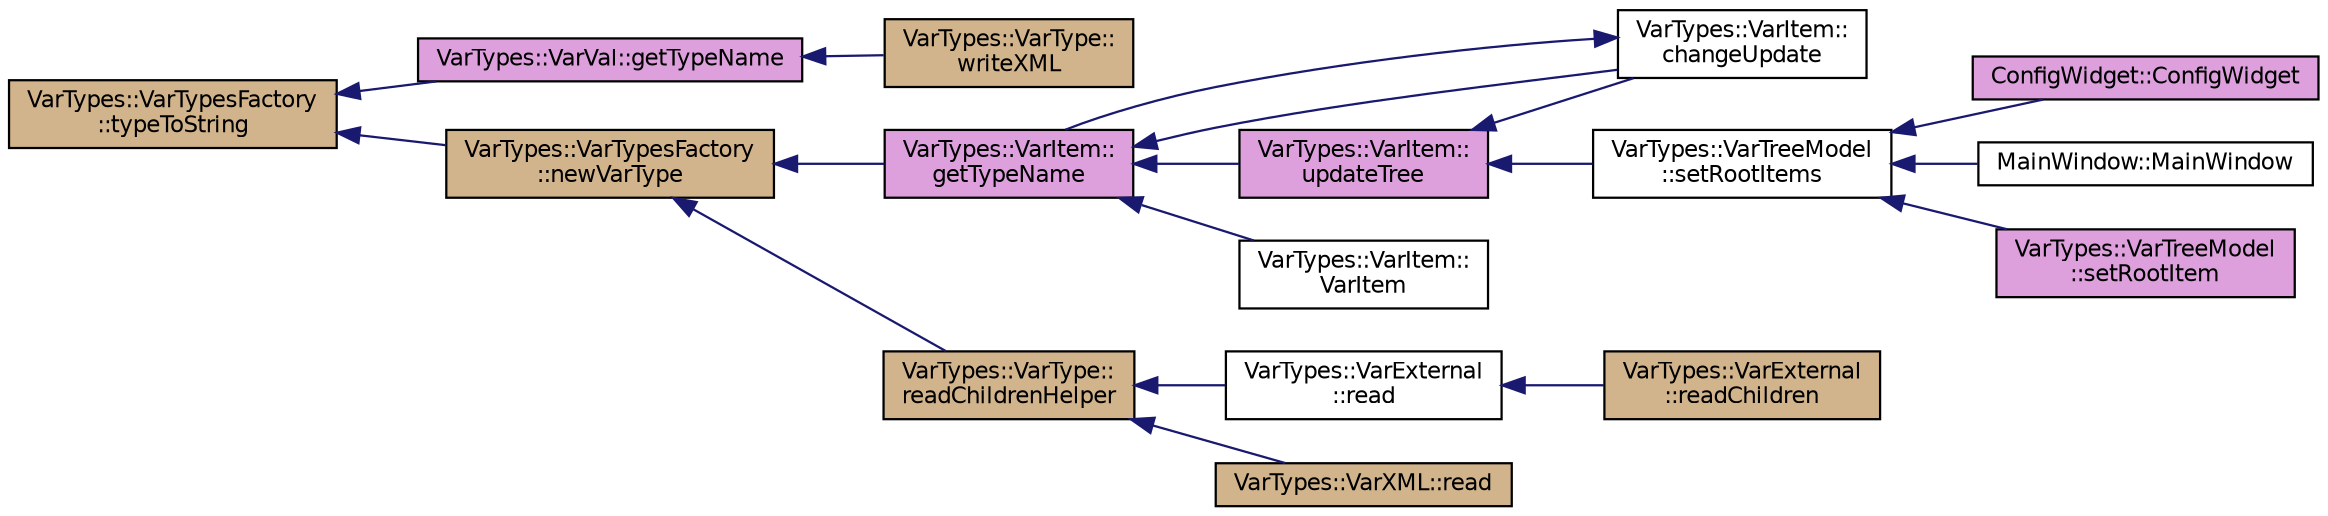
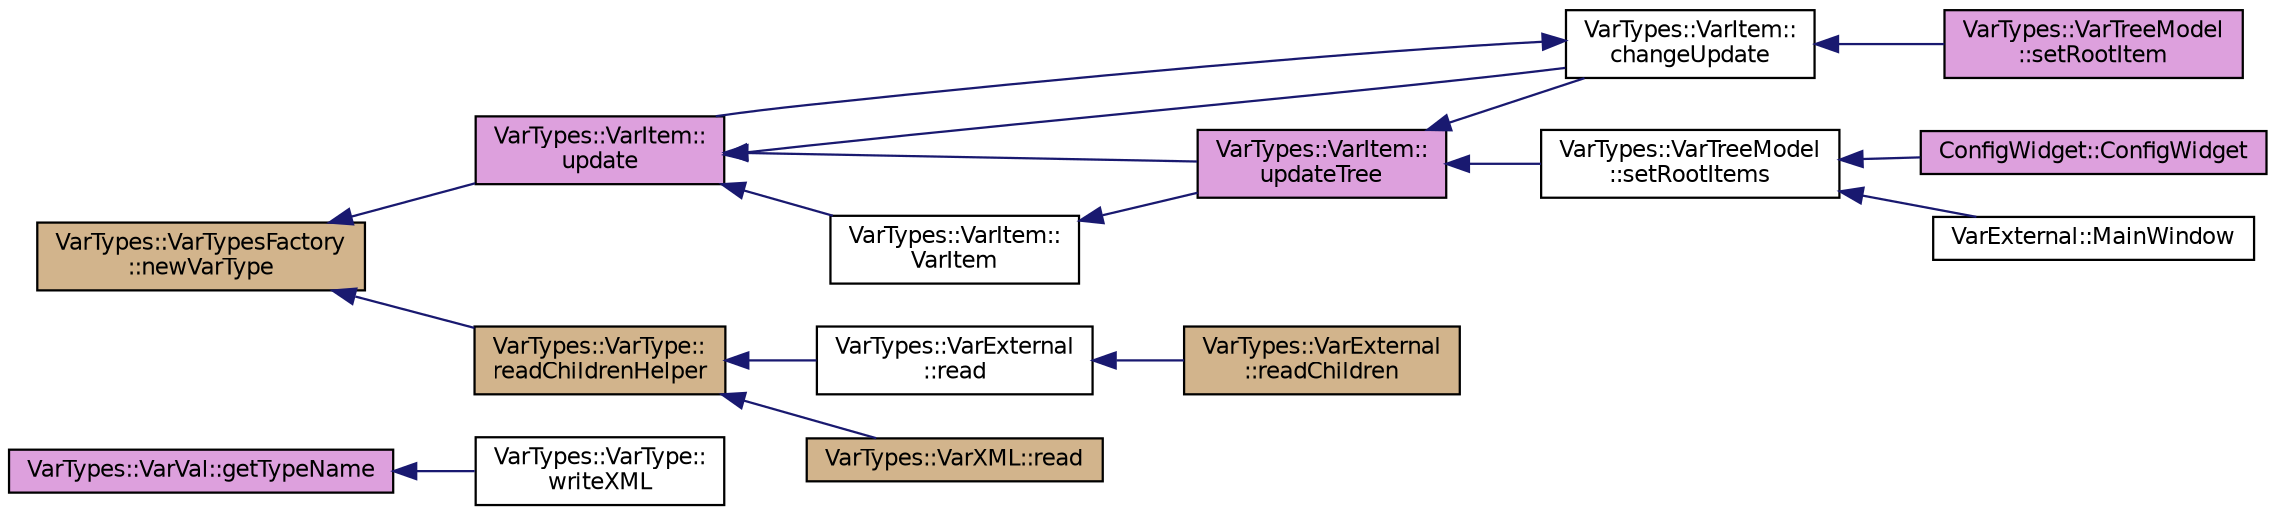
  digraph {
    rankdir=LR
    node [color=black fillcolor=white fontname=Helvetica fontsize=10 shape=record style=filled]
    edge [color=midnightblue dir=back fontname=Helvetica fontsize=10 labelfontname=Helvetica labelfontsize=10 style=solid]
-   n1 [fillcolor=tan fontcolor=black height=0.2 label="VarTypes::VarTypesFactory\l::typeToString" width=0.4]
    n2 [fillcolor=plum height=0.2 label="VarTypes::VarVal::getTypeName" width=0.4]
    n3 [fillcolor=tan height=0.2 label="VarTypes::VarTypesFactory\l::newVarType" width=0.4]
-   n4 [fillcolor=tan height=0.2 label="VarTypes::VarType::\lwriteXML" width=0.4]
-   n5 [fillcolor=plum height=0.2 label="VarTypes::VarItem::\lgetTypeName" width=0.4]
+   n4 [height=0.2 label="VarTypes::VarType::\lwriteXML" width=0.4]
+   n5 [fillcolor=plum height=0.2 label="VarTypes::VarItem::\lupdate" width=0.4]
    n6 [fillcolor=tan height=0.2 label="VarTypes::VarType::\lreadChildrenHelper" width=0.4]
    n7 [height=0.2 label="VarTypes::VarItem::\lchangeUpdate" width=0.4]
    n8 [fillcolor=plum height=0.2 label="VarTypes::VarItem::\lupdateTree" width=0.4]
    n9 [height=0.2 label="VarTypes::VarItem::\lVarItem" width=0.4]
    n10 [height=0.2 label="VarTypes::VarTreeModel\l::setRootItems" width=0.4]
    n11 [fillcolor=plum height=0.2 label="ConfigWidget::ConfigWidget" width=0.4]
-   n12 [height=0.2 label="MainWindow::MainWindow" width=0.4]
+   n12 [height=0.2 label="VarExternal::MainWindow" width=0.4]
    n13 [fillcolor=plum height=0.2 label="VarTypes::VarTreeModel\l::setRootItem" width=0.4]
    n14 [height=0.2 label="VarTypes::VarExternal\l::read" width=0.4]
    n15 [fillcolor=tan height=0.2 label="VarTypes::VarXML::read" width=0.4]
    n16 [fillcolor=tan height=0.2 label="VarTypes::VarExternal\l::readChildren" width=0.4]
-   n1 -> n2
-   n1 -> n3
    n2 -> n4
    n3 -> n5
    n3 -> n6
    n5 -> n7
    n5 -> n8
    n5 -> n9
    n6 -> n14
    n6 -> n15
    n7 -> n5
    n8 -> n7
    n8 -> n10
+   n9 -> n8
    n10 -> n11
    n10 -> n12
-   n10 -> n13
+   n7 -> n13
    n14 -> n16
  }
